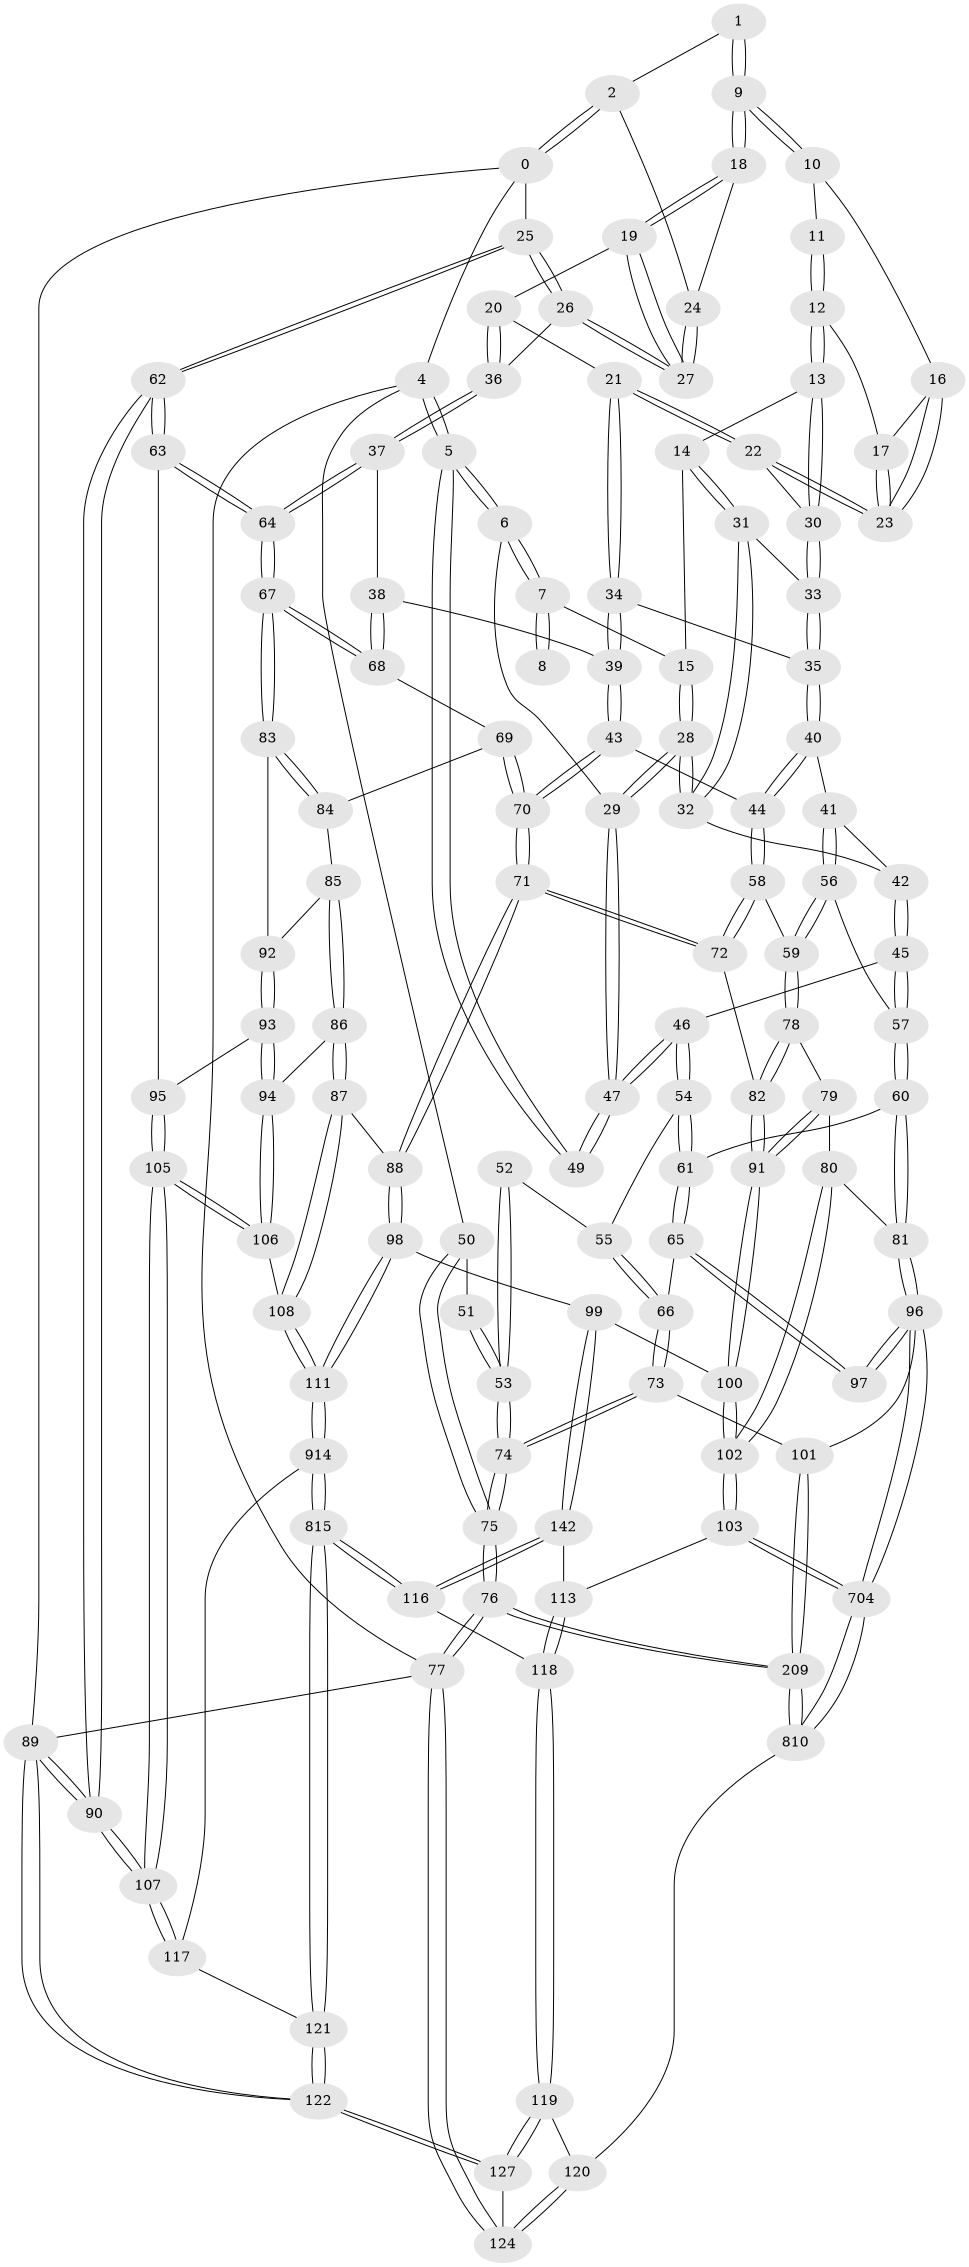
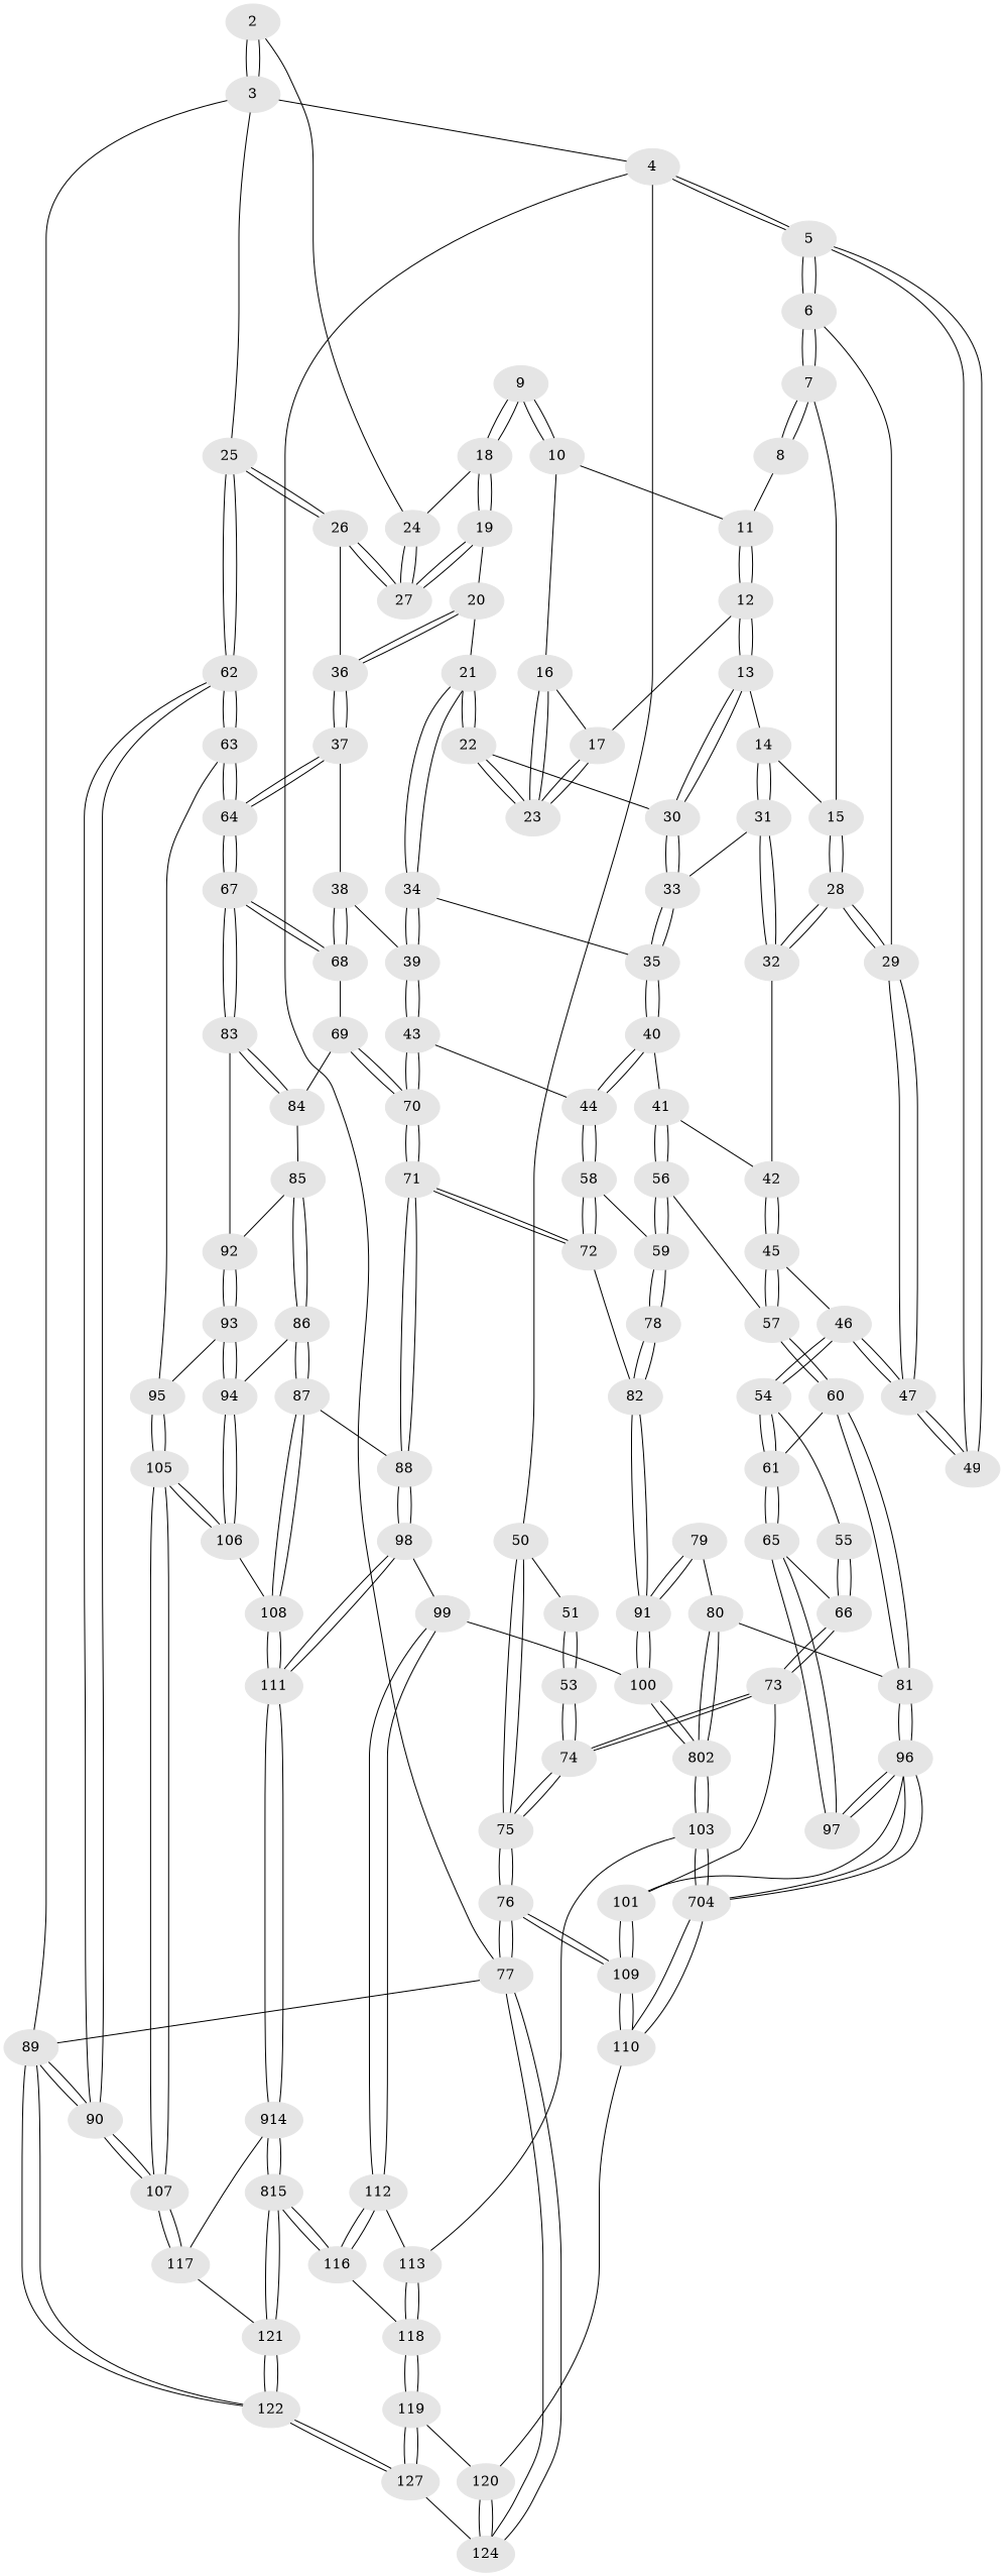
  graph {
    node [color=gray90 style=filled]
-   1
    2
    9
-   3 [label=0]
+   3
    24
    10
    18
    4
    25
    89
    27
    5
    50
    77
    26
    62
    90
    122
    6
    49
    51
    75
    124
    7
    29
    8
    15
    47
    11
    28
    12
    16
    19
    17
    23
    13
    14
    30
    31
    33
    32
    20
    21
    36
    22
    34
    37
    35
    39
    63
    42
    45
    40
    43
    41
    44
    38
    64
    68
    67
    69
    70
    56
    58
    57
    59
    46
    71
    72
    54
    60
    55
    61
-   52
    53
    76
    74
    66
    65
    73
    78
    81
    82
    79
    96
    97
    95
    107
    105
    83
    101
    84
    92
    85
    88
    98
    91
-   109 [label=209]
-   110 [label=810]
+   109
+   110
    80
-   102
+   102 [label=802]
    100
    103
    n104 [label=704]
    93
    86
    87
    94
    108
    106
    111
    99
    n113 [label=127]
    117
-   112 [label=142]
+   112
    n116 [label=914]
    113
    116
    118
    120
    121
    n122 [label=815]
    119
-   1 -- 2
-   1 -- 9
-   1 -- 9
    2 -- 3
    2 -- 3
    2 -- 24
    9 -- 10
    9 -- 10
    9 -- 18
    9 -- 18
    3 -- 4
    3 -- 25
    3 -- 89
    24 -- 27
    24 -- 27
    10 -- 11
    10 -- 16
    18 -- 24
    18 -- 19
    18 -- 19
    4 -- 5
    4 -- 5
    4 -- 50
    4 -- 77
    25 -- 26
    25 -- 26
    25 -- 62
    25 -- 62
    89 -- 90
    89 -- 90
    89 -- 122
    89 -- 122
    5 -- 6
    5 -- 6
    5 -- 49
    5 -- 49
    50 -- 51
    50 -- 75
    50 -- 75
    77 -- 89
    77 -- 124
    77 -- 124
    26 -- 27
    26 -- 27
    26 -- 36
    62 -- 90
    62 -- 90
    62 -- 63
    62 -- 63
    90 -- 107
    90 -- 107
    122 -- n113
    122 -- n113
    6 -- 7
    6 -- 7
    6 -- 29
    51 -- 53
    51 -- 53
    75 -- 76
    75 -- 76
    7 -- 8
    7 -- 8
    7 -- 15
    29 -- 47
    29 -- 47
+   8 -- 11
    15 -- 28
    15 -- 28
    47 -- 49
    47 -- 49
    11 -- 12
    11 -- 12
    28 -- 29
    28 -- 29
    28 -- 32
    28 -- 32
    12 -- 17
    12 -- 13
    12 -- 13
    16 -- 17
    16 -- 23
    16 -- 23
    19 -- 27
    19 -- 27
    19 -- 20
    17 -- 23
    17 -- 23
    13 -- 14
    13 -- 30
    13 -- 30
    14 -- 15
    14 -- 31
    14 -- 31
    30 -- 33
    30 -- 33
    31 -- 33
    31 -- 32
    31 -- 32
    33 -- 35
    33 -- 35
    32 -- 42
    20 -- 21
    20 -- 36
    20 -- 36
    21 -- 22
    21 -- 22
    21 -- 34
    21 -- 34
    36 -- 37
    36 -- 37
    22 -- 23
    22 -- 23
    22 -- 30
    34 -- 35
    34 -- 39
    34 -- 39
    37 -- 38
    37 -- 64
    37 -- 64
    35 -- 40
    35 -- 40
    39 -- 43
    39 -- 43
    63 -- 64
    63 -- 64
    63 -- 95
    42 -- 45
    42 -- 45
    45 -- 57
    45 -- 57
    45 -- 46
    40 -- 41
    40 -- 44
    40 -- 44
    43 -- 44
    43 -- 70
    43 -- 70
    41 -- 42
    41 -- 56
    41 -- 56
    44 -- 58
    44 -- 58
    38 -- 39
    38 -- 68
    38 -- 68
    64 -- 67
    64 -- 67
    68 -- 69
    67 -- 68
    67 -- 68
    67 -- 83
    67 -- 83
    69 -- 70
    69 -- 70
    69 -- 84
    70 -- 71
    70 -- 71
    56 -- 57
    56 -- 59
    56 -- 59
    58 -- 59
    58 -- 72
    58 -- 72
    57 -- 60
    57 -- 60
    59 -- 78
    59 -- 78
    46 -- 47
    46 -- 47
    46 -- 54
    46 -- 54
    71 -- 72
    71 -- 72
    71 -- 88
    71 -- 88
    72 -- 82
    54 -- 55
    54 -- 61
    54 -- 61
    60 -- 61
    60 -- 81
    60 -- 81
    55 -- 66
    55 -- 66
    61 -- 65
    61 -- 65
-   52 -- 55
-   52 -- 53
-   52 -- 53
    53 -- 74
    53 -- 74
    76 -- 77
    76 -- 77
    76 -- 109
    76 -- 109
    74 -- 75
    74 -- 75
    66 -- 73
    66 -- 73
    65 -- 66
    65 -- 97
    65 -- 97
    73 -- 74
    73 -- 74
    73 -- 101
    78 -- 82
    78 -- 82
-   78 -- 79
    81 -- 96
    81 -- 96
    82 -- 91
    82 -- 91
    79 -- 91
    79 -- 91
    79 -- 80
    96 -- 97
    96 -- 97
    96 -- 101
    96 -- n104
    96 -- n104
    95 -- 105
    95 -- 105
    107 -- 117
    107 -- 117
    105 -- 107
    105 -- 107
    105 -- 106
    105 -- 106
    83 -- 84
    83 -- 84
    83 -- 92
    101 -- 109
    101 -- 109
    84 -- 85
    92 -- 93
    92 -- 93
    85 -- 92
    85 -- 86
    85 -- 86
    88 -- 98
    88 -- 98
    98 -- 111
    98 -- 111
    98 -- 99
    91 -- 100
    91 -- 100
    109 -- 110
    109 -- 110
    110 -- 120
    80 -- 81
    80 -- 102
    80 -- 102
    102 -- 103
    102 -- 103
    100 -- 102
    100 -- 102
    103 -- n104
    103 -- n104
    103 -- 113
    n104 -- 110
    n104 -- 110
    93 -- 95
    93 -- 94
    93 -- 94
    86 -- 87
    86 -- 87
    86 -- 94
    87 -- 88
    87 -- 108
    87 -- 108
    94 -- 106
    94 -- 106
    108 -- 111
    108 -- 111
    106 -- 108
    111 -- n116
    111 -- n116
    99 -- 100
    99 -- 112
    99 -- 112
    n113 -- 124
    117 -- 121
    112 -- 113
    112 -- 116
    112 -- 116
    n116 -- 117
    n116 -- n122
    n116 -- n122
    113 -- 118
    113 -- 118
    116 -- 118
    118 -- 119
    118 -- 119
    120 -- 124
    120 -- 124
    121 -- 122
    121 -- 122
    n122 -- 116
    n122 -- 116
    n122 -- 121
    n122 -- 121
    119 -- n113
    119 -- n113
    119 -- 120
  }
